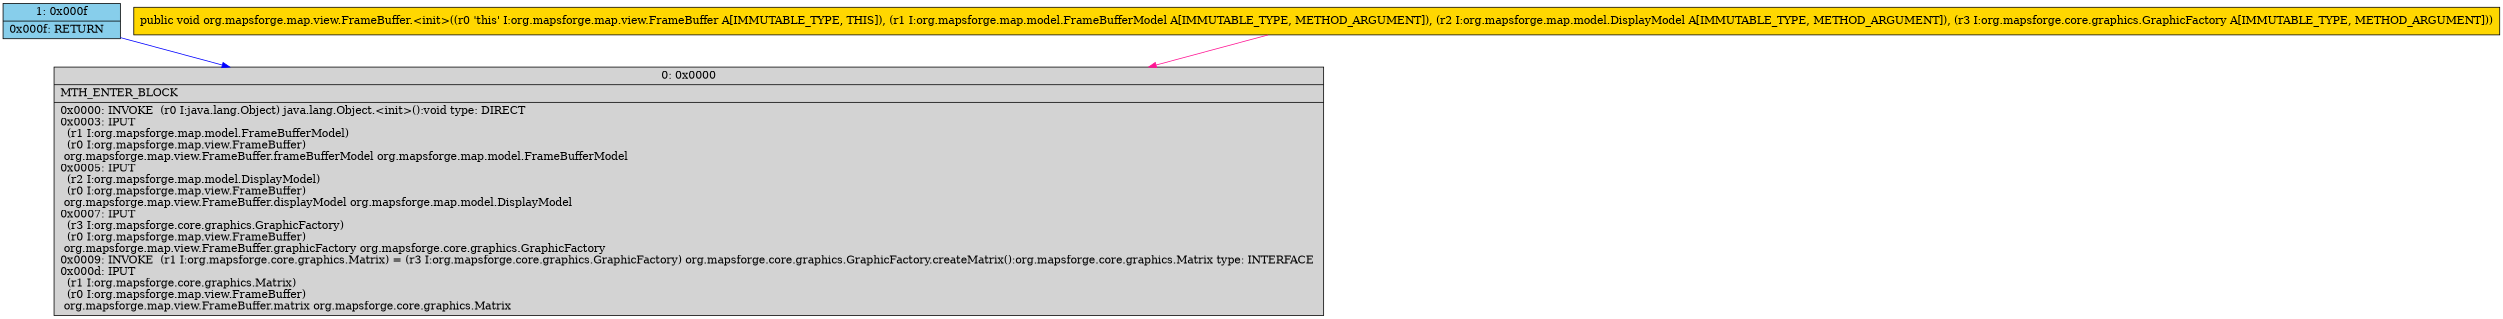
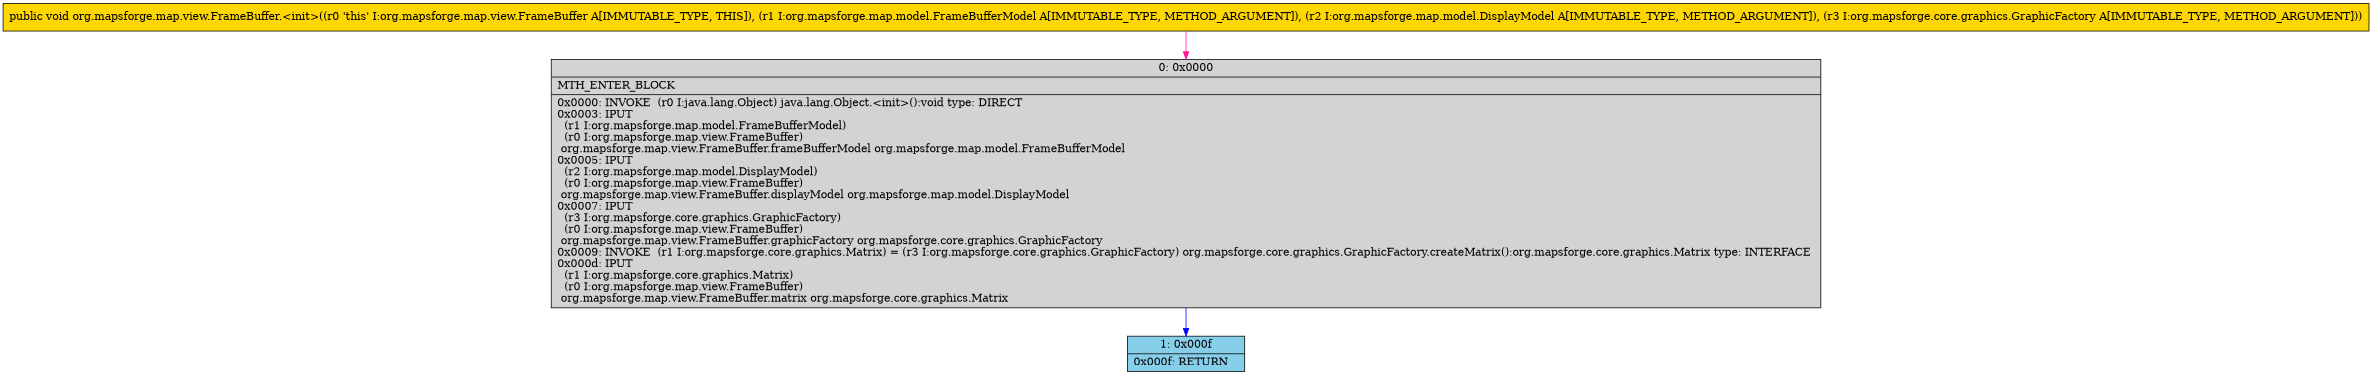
  digraph {
    node [shape=record style=filled]
    edge [arrowhead=normal]
    n1 [label="{0\:\ 0x0000|MTH_ENTER_BLOCK\l|0x0000: INVOKE  (r0 I:java.lang.Object) java.lang.Object.\<init\>():void type: DIRECT \l0x0003: IPUT  \l  (r1 I:org.mapsforge.map.model.FrameBufferModel)\l  (r0 I:org.mapsforge.map.view.FrameBuffer)\l org.mapsforge.map.view.FrameBuffer.frameBufferModel org.mapsforge.map.model.FrameBufferModel \l0x0005: IPUT  \l  (r2 I:org.mapsforge.map.model.DisplayModel)\l  (r0 I:org.mapsforge.map.view.FrameBuffer)\l org.mapsforge.map.view.FrameBuffer.displayModel org.mapsforge.map.model.DisplayModel \l0x0007: IPUT  \l  (r3 I:org.mapsforge.core.graphics.GraphicFactory)\l  (r0 I:org.mapsforge.map.view.FrameBuffer)\l org.mapsforge.map.view.FrameBuffer.graphicFactory org.mapsforge.core.graphics.GraphicFactory \l0x0009: INVOKE  (r1 I:org.mapsforge.core.graphics.Matrix) = (r3 I:org.mapsforge.core.graphics.GraphicFactory) org.mapsforge.core.graphics.GraphicFactory.createMatrix():org.mapsforge.core.graphics.Matrix type: INTERFACE \l0x000d: IPUT  \l  (r1 I:org.mapsforge.core.graphics.Matrix)\l  (r0 I:org.mapsforge.map.view.FrameBuffer)\l org.mapsforge.map.view.FrameBuffer.matrix org.mapsforge.core.graphics.Matrix \l}" fillcolor=lightgrey]
    n2 [label="{1\:\ 0x000f|0x000f: RETURN   \l}" fillcolor=skyblue]
    n3 [label="{public void org.mapsforge.map.view.FrameBuffer.\<init\>((r0 'this' I:org.mapsforge.map.view.FrameBuffer A[IMMUTABLE_TYPE, THIS]), (r1 I:org.mapsforge.map.model.FrameBufferModel A[IMMUTABLE_TYPE, METHOD_ARGUMENT]), (r2 I:org.mapsforge.map.model.DisplayModel A[IMMUTABLE_TYPE, METHOD_ARGUMENT]), (r3 I:org.mapsforge.core.graphics.GraphicFactory A[IMMUTABLE_TYPE, METHOD_ARGUMENT])) }" fillcolor=gold]
-   n2 -> n1 [color=blue]
+   n1 -> n2 [color=blue]
    n3 -> n1 [color=deeppink]
  }
